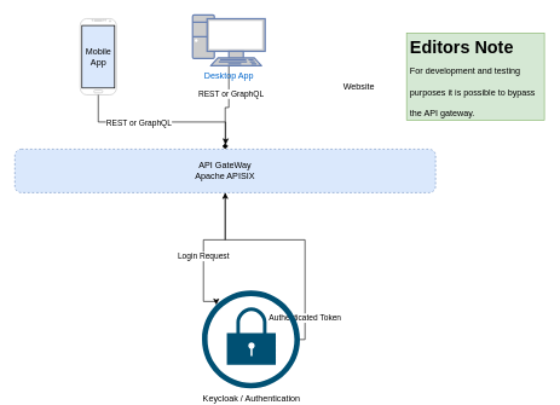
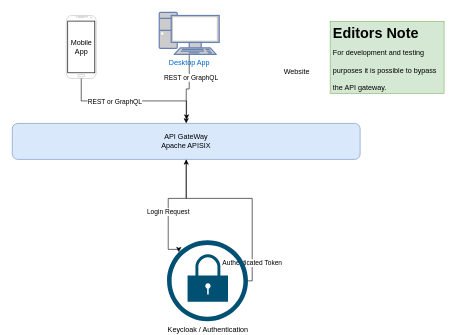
  <mxCell id="0" />
  <mxCell id="1" parent="0" />
  <mxCell id="2" style="edgeStyle=orthogonalEdgeStyle;rounded=0;orthogonalLoop=1;jettySize=auto;html=1;entryX=0.145;entryY=0.145;entryDx=0;entryDy=0;entryPerimeter=0;" parent="1" source="4" target="16" edge="1"><mxGeometry relative="1" as="geometry"><Array as="points"><mxPoint x="310" y="330" /><mxPoint x="280" y="330" /><mxPoint x="280" y="415" /></Array></mxGeometry></mxCell>
  <mxCell id="3" value="Login Request" style="edgeLabel;html=1;align=center;verticalAlign=middle;resizable=0;points=[];" parent="2" vertex="1" connectable="0"><mxGeometry x="0.156" y="-1" relative="1" as="geometry"><mxPoint as="offset" /></mxGeometry></mxCell>
- <mxCell id="4" value="API GateWay&lt;br&gt;Apache APISIX" style="rounded=1;whiteSpace=wrap;html=1;fillColor=#dae8fc;strokeColor=#6c8ebf;dashed=1;" parent="1" vertex="1"><mxGeometry x="20" y="205" width="580" height="60" as="geometry" /></mxCell>
+ <mxCell id="4" value="API GateWay&lt;br&gt;Apache APISIX" style="rounded=1;whiteSpace=wrap;html=1;fillColor=#dae8fc;strokeColor=#6c8ebf;" parent="1" vertex="1"><mxGeometry x="20" y="205" width="580" height="60" as="geometry" /></mxCell>
  <mxCell id="5" value="" style="group" parent="1" vertex="1" connectable="0"><mxGeometry x="110" y="25" width="50" height="105" as="geometry" /></mxCell>
  <mxCell id="6" value="" style="verticalLabelPosition=bottom;verticalAlign=top;html=1;shadow=0;dashed=0;strokeWidth=1;shape=mxgraph.android.phone2;strokeColor=#c0c0c0;" parent="5" vertex="1"><mxGeometry width="50" height="105" as="geometry" /></mxCell>
- <mxCell id="7" value="Mobile App" style="rounded=0;whiteSpace=wrap;html=1;fillColor=#dae8fc;" parent="5" vertex="1"><mxGeometry x="2.5" y="9.423" width="45" height="86.154" as="geometry" /></mxCell>
- <mxCell id="8" value="" style="edgeStyle=orthogonalEdgeStyle;rounded=0;orthogonalLoop=1;jettySize=auto;html=1;endArrow=diamond;" parent="1" source="10" target="4" edge="1"><mxGeometry relative="1" as="geometry" /></mxCell>
+ <mxCell id="7" value="Mobile App" style="rounded=0;whiteSpace=wrap;html=1;" parent="5" vertex="1"><mxGeometry x="2.5" y="9.423" width="45" height="86.154" as="geometry" /></mxCell>
+ <mxCell id="8" value="" style="edgeStyle=orthogonalEdgeStyle;rounded=0;orthogonalLoop=1;jettySize=auto;html=1;" parent="1" source="10" target="4" edge="1"><mxGeometry relative="1" as="geometry" /></mxCell>
  <mxCell id="9" value="REST or GraphQL" style="edgeLabel;html=1;align=center;verticalAlign=middle;resizable=0;points=[];" parent="8" vertex="1" connectable="0"><mxGeometry x="-0.368" y="2" relative="1" as="geometry"><mxPoint as="offset" /></mxGeometry></mxCell>
  <mxCell id="10" value="Desktop App" style="fontColor=#0066CC;verticalAlign=top;verticalLabelPosition=bottom;labelPosition=center;align=center;html=1;outlineConnect=0;fillColor=#CCCCCC;strokeColor=#6881B3;gradientColor=none;gradientDirection=north;strokeWidth=2;shape=mxgraph.networks.pc;" parent="1" vertex="1"><mxGeometry x="265" y="20" width="100" height="70" as="geometry" /></mxCell>
  <mxCell id="11" value="Website" style="shape=image;html=1;verticalAlign=top;verticalLabelPosition=bottom;labelBackgroundColor=#ffffff;imageAspect=0;aspect=fixed;image=https://cdn2.iconfinder.com/data/icons/social-media-solid-2/32/Website-128.png" parent="1" vertex="1"><mxGeometry x="460" y="37" width="68" height="68" as="geometry" /></mxCell>
  <mxCell id="12" style="edgeStyle=orthogonalEdgeStyle;rounded=0;orthogonalLoop=1;jettySize=auto;html=1;entryX=0.501;entryY=-0.105;entryDx=0;entryDy=0;entryPerimeter=0;" parent="1" source="6" target="4" edge="1"><mxGeometry relative="1" as="geometry" /></mxCell>
  <mxCell id="13" value="REST or GraphQL" style="edgeLabel;html=1;align=center;verticalAlign=middle;resizable=0;points=[];" parent="12" vertex="1" connectable="0"><mxGeometry x="-0.235" y="-1" relative="1" as="geometry"><mxPoint as="offset" /></mxGeometry></mxCell>
  <mxCell id="14" style="edgeStyle=orthogonalEdgeStyle;rounded=0;orthogonalLoop=1;jettySize=auto;html=1;" parent="1" source="16" target="4" edge="1"><mxGeometry relative="1" as="geometry"><Array as="points"><mxPoint x="420" y="330" /><mxPoint x="310" y="330" /></Array></mxGeometry></mxCell>
  <mxCell id="15" value="Authenticated Token" style="edgeLabel;html=1;align=center;verticalAlign=middle;resizable=0;points=[];" parent="14" vertex="1" connectable="0"><mxGeometry x="-0.769" y="1" relative="1" as="geometry"><mxPoint as="offset" /></mxGeometry></mxCell>
  <mxCell id="16" value="Keycloak / Authentication" style="sketch=0;points=[[0.5,0,0],[1,0.5,0],[0.5,1,0],[0,0.5,0],[0.145,0.145,0],[0.856,0.145,0],[0.855,0.856,0],[0.145,0.855,0]];verticalLabelPosition=bottom;html=1;verticalAlign=top;aspect=fixed;align=center;pointerEvents=1;shape=mxgraph.cisco19.lock;fillColor=#005073;strokeColor=none;" parent="1" vertex="1"><mxGeometry x="278" y="400" width="135" height="135" as="geometry" /></mxCell>
- <mxCell id="17" value="&lt;h1&gt;&lt;span style=&quot;background-color: initial;&quot;&gt;Editors Note&lt;br&gt;&lt;/span&gt;&lt;span style=&quot;background-color: initial; font-size: 12px; font-weight: normal;&quot;&gt;For development and testing purposes it is possible to bypass the API gateway.&lt;/span&gt;&lt;br&gt;&lt;/h1&gt;" style="text;html=1;strokeColor=#82b366;fillColor=#d5e8d4;spacing=5;spacingTop=-20;whiteSpace=wrap;overflow=hidden;rounded=0;" parent="1" vertex="1"><mxGeometry x="560" y="45" width="190" height="120" as="geometry" /></mxCell>
+ <mxCell id="17" value="&lt;h1&gt;&lt;span style=&quot;background-color: initial;&quot;&gt;Editors Note&lt;br&gt;&lt;/span&gt;&lt;span style=&quot;background-color: initial; font-size: 12px; font-weight: normal;&quot;&gt;For development and testing purposes it is possible to bypass the API gateway.&lt;/span&gt;&lt;br&gt;&lt;/h1&gt;" style="text;html=1;strokeColor=#82b366;fillColor=#d5e8d4;spacing=5;spacingTop=-20;whiteSpace=wrap;overflow=hidden;rounded=0;" parent="1" vertex="1"><mxGeometry x="550" y="35" width="190" height="120" as="geometry" /></mxCell>
